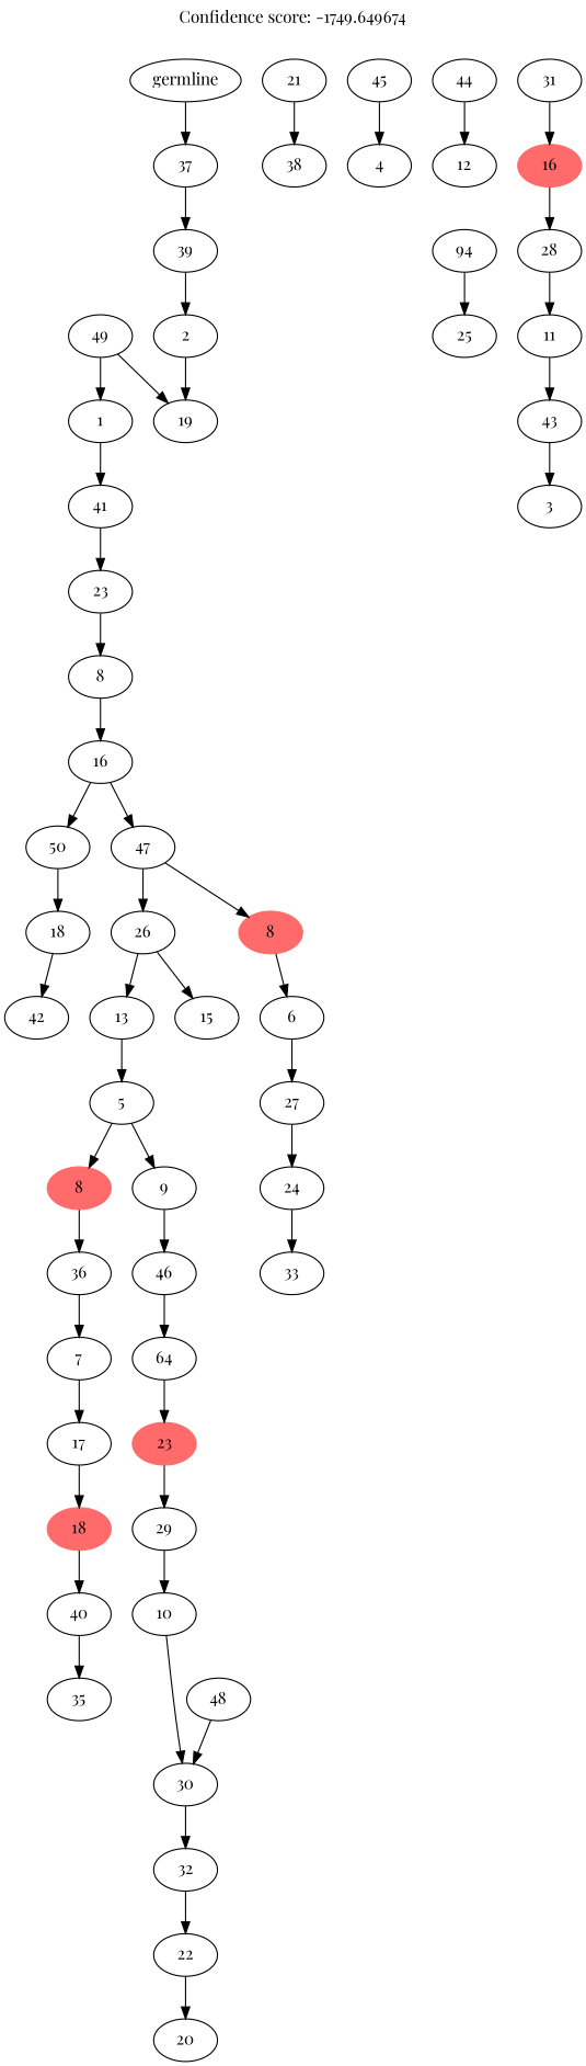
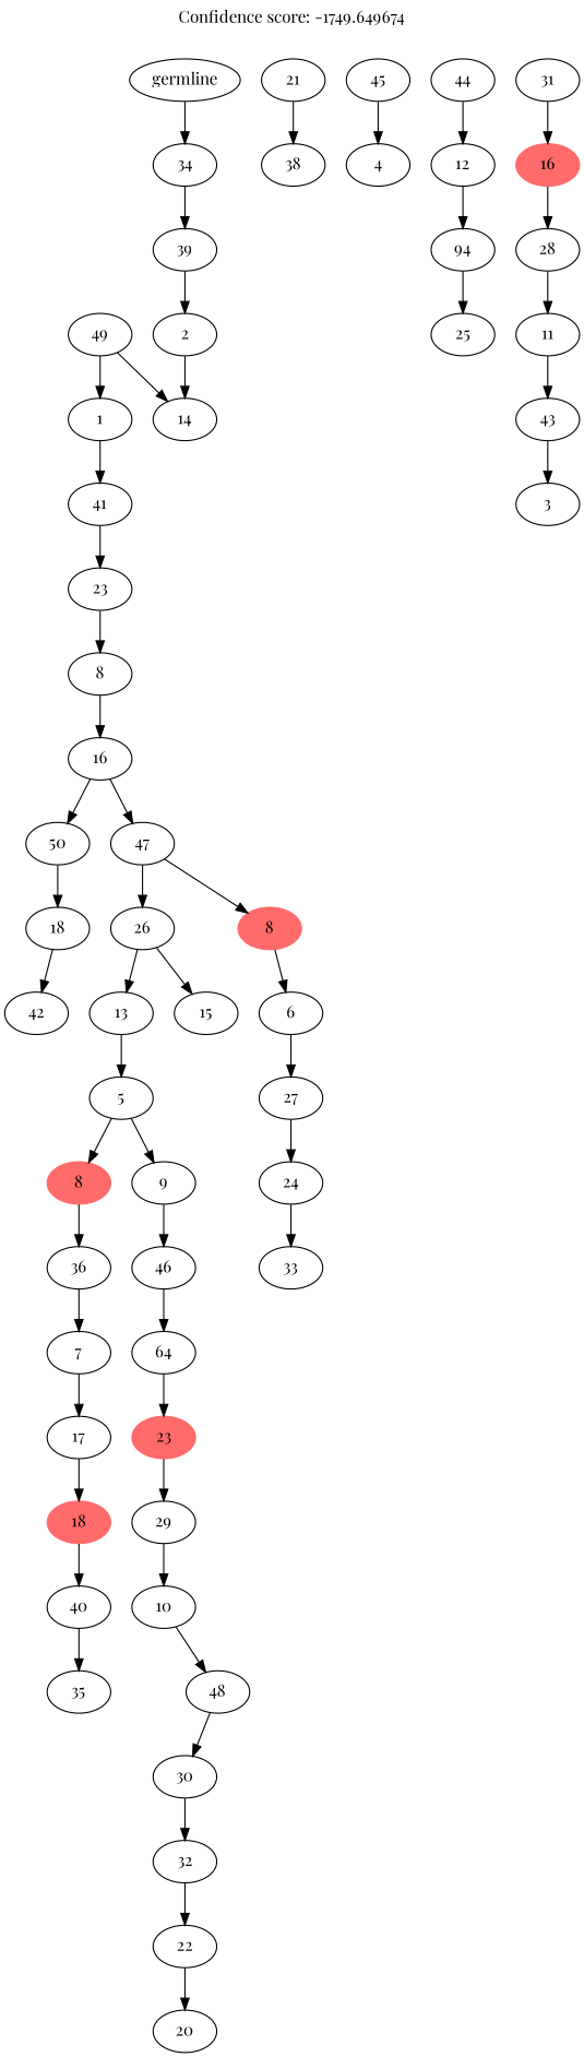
  digraph {
    fontname="Playfair Display"
    label="Confidence score: -1749.649674"
    labelloc=t
    node [fontname="Playfair Display"]
    edge [fontname="Playfair Display"]
    n1 [label=40]
    n2 [label=35]
    n3 [color=indianred1 label=18 style=filled]
    n4 [label=17]
    n5 [label=7]
    n6 [label=36]
    n7 [color=indianred1 label=8 style=filled]
    n8 [label=21]
    n9 [label=38]
    n10 [label=4]
    n11 [label=45]
    n12 [label=25]
    n13 [label=94]
    n14 [label=12]
    n15 [label=44]
    n16 [label=20]
    n17 [label=22]
    n18 [label=32]
    n19 [label=30]
    n20 [label=48]
    n21 [label=10]
    n22 [label=29]
    n23 [color=indianred1 label=23 style=filled]
    n24 [label=64]
    n25 [label=46]
    n26 [label=9]
    n27 [label=5]
    n28 [label=13]
    n29 [label=42]
    n30 [label=18]
    n31 [label=50]
    n32 [label=43]
    n33 [label=3]
    n34 [label=11]
    n35 [label=28]
    n36 [color=indianred1 label=16 style=filled]
    n37 [label=31]
    n38 [label=15]
    n39 [label=26]
    n40 [label=24]
    n41 [label=33]
    n42 [label=27]
    n43 [label=6]
    n44 [color=indianred1 label=8 style=filled]
    n45 [label=47]
    n46 [label=16]
    n47 [label=8]
    n48 [label=23]
    n49 [label=41]
    n50 [label=1]
    n51 [label=49]
-   n52 [label=19]
+   n52 [label=14]
    n53 [label=2]
    n54 [label=39]
-   n55 [label=37]
+   n55 [label=34]
    n56 [label=germline]
    n1 -> n2
    n3 -> n1
    n4 -> n3
    n5 -> n4
    n6 -> n5
    n7 -> n6
    n8 -> n9
    n11 -> n10
    n13 -> n12
+   n14 -> n13
    n15 -> n14
    n17 -> n16
    n18 -> n17
    n19 -> n18
    n20 -> n19
-   n21 -> n19
+   n21 -> n20
    n22 -> n21
    n23 -> n22
    n24 -> n23
    n25 -> n24
    n26 -> n25
    n27 -> n7
    n27 -> n26
    n28 -> n27
    n30 -> n29
    n31 -> n30
    n32 -> n33
    n34 -> n32
    n35 -> n34
    n36 -> n35
    n37 -> n36
    n39 -> n28
    n39 -> n38
    n40 -> n41
    n42 -> n40
    n43 -> n42
    n44 -> n43
    n45 -> n39
    n45 -> n44
    n46 -> n31
    n46 -> n45
    n47 -> n46
    n48 -> n47
    n49 -> n48
    n50 -> n49
    n51 -> n50
    n51 -> n52
    n53 -> n52
    n54 -> n53
    n55 -> n54
    n56 -> n55
  }
